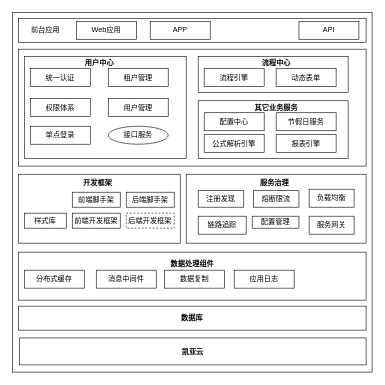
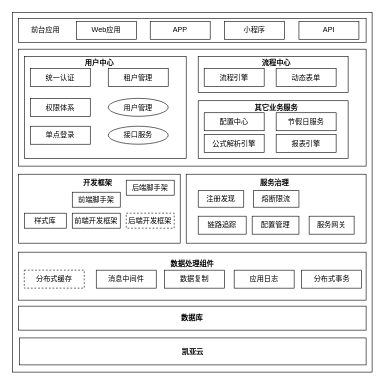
  <mxCell id="0" />
  <mxCell id="1" parent="0" />
  <mxCell id="2" value="" style="rounded=0;whiteSpace=wrap;html=1;" parent="1" vertex="1"><mxGeometry x="20" y="20" width="600" height="600" as="geometry" /></mxCell>
  <mxCell id="3" value="" style="rounded=0;whiteSpace=wrap;html=1;sketch=0;glass=0;labelBackgroundColor=none;" parent="1" vertex="1"><mxGeometry x="30" y="81.5" width="580" height="195" as="geometry" /></mxCell>
  <mxCell id="4" value="" style="rounded=0;whiteSpace=wrap;html=1;sketch=0;glass=0;labelBackgroundColor=none;" parent="1" vertex="1"><mxGeometry x="30" y="290" width="270" height="115" as="geometry" /></mxCell>
  <mxCell id="5" value="前端开发框架" style="rounded=0;whiteSpace=wrap;html=1;sketch=0;glass=0;labelBackgroundColor=none;" parent="1" vertex="1"><mxGeometry x="120" y="355" width="80" height="25" as="geometry" /></mxCell>
  <mxCell id="6" value="后端开发框架" style="rounded=0;whiteSpace=wrap;html=1;sketch=0;glass=0;labelBackgroundColor=none;dashed=1;" parent="1" vertex="1"><mxGeometry x="210" y="355" width="80" height="25" as="geometry" /></mxCell>
  <mxCell id="7" value="开发框架" style="text;html=1;resizable=0;autosize=1;align=center;verticalAlign=middle;points=[];rounded=0;sketch=0;glass=0;labelBackgroundColor=none;fontStyle=1" parent="1" vertex="1"><mxGeometry x="127" y="290" width="70" height="30" as="geometry" /></mxCell>
  <mxCell id="8" value="" style="rounded=0;whiteSpace=wrap;html=1;sketch=0;glass=0;labelBackgroundColor=none;" parent="1" vertex="1"><mxGeometry x="310" y="290" width="300" height="115" as="geometry" /></mxCell>
  <mxCell id="9" value="熔断限流" style="rounded=0;whiteSpace=wrap;html=1;sketch=0;glass=0;labelBackgroundColor=none;" parent="1" vertex="1"><mxGeometry x="422" y="317.5" width="76" height="27.5" as="geometry" /></mxCell>
- <mxCell id="10" value="负载均衡" style="rounded=0;whiteSpace=wrap;html=1;sketch=0;glass=0;labelBackgroundColor=none;" parent="1" vertex="1"><mxGeometry x="515" y="315" width="75" height="30" as="geometry" /></mxCell>
  <mxCell id="11" value="链路追踪" style="rounded=0;whiteSpace=wrap;html=1;sketch=0;glass=0;labelBackgroundColor=none;" parent="1" vertex="1"><mxGeometry x="330" y="360" width="80" height="30" as="geometry" /></mxCell>
- <mxCell id="12" value="配置管理" style="rounded=0;whiteSpace=wrap;html=1;sketch=0;glass=0;labelBackgroundColor=none;" parent="1" vertex="1"><mxGeometry x="420" y="360" width="78" height="20" as="geometry" /></mxCell>
+ <mxCell id="12" value="配置管理" style="rounded=0;whiteSpace=wrap;html=1;sketch=0;glass=0;labelBackgroundColor=none;" parent="1" vertex="1"><mxGeometry x="420" y="360" width="78" height="30" as="geometry" /></mxCell>
  <mxCell id="13" value="" style="rounded=0;whiteSpace=wrap;html=1;sketch=0;glass=0;labelBackgroundColor=none;" parent="1" vertex="1"><mxGeometry x="30" y="420" width="580" height="80" as="geometry" /></mxCell>
  <mxCell id="14" value="数据处理组件" style="text;html=1;resizable=0;autosize=1;align=center;verticalAlign=middle;points=[];rounded=0;sketch=0;hachureGap=4;jiggle=2;fontFamily=Architects Daughter;fontSource=https%3A%2F%2Ffonts.googleapis.com%2Fcss%3Ffamily%3DArchitects%2BDaughter;fontSize=12;glass=0;labelBackgroundColor=none;fontStyle=1" parent="1" vertex="1"><mxGeometry x="270" y="425" width="100" height="30" as="geometry" /></mxCell>
- <mxCell id="15" value="分布式缓存" style="rounded=0;whiteSpace=wrap;html=1;sketch=0;glass=0;labelBackgroundColor=none;" parent="1" vertex="1"><mxGeometry x="40" y="450" width="100" height="30" as="geometry" /></mxCell>
+ <mxCell id="15" value="分布式缓存" style="rounded=0;whiteSpace=wrap;html=1;sketch=0;glass=0;labelBackgroundColor=none;dashed=1;" parent="1" vertex="1"><mxGeometry x="40" y="450" width="100" height="30" as="geometry" /></mxCell>
  <mxCell id="16" value="消息中间件" style="rounded=0;whiteSpace=wrap;html=1;sketch=0;glass=0;labelBackgroundColor=none;" parent="1" vertex="1"><mxGeometry x="160" y="450" width="100" height="30" as="geometry" /></mxCell>
  <mxCell id="17" value="数据复制" style="rounded=0;whiteSpace=wrap;html=1;sketch=0;glass=0;labelBackgroundColor=none;" parent="1" vertex="1"><mxGeometry x="274" y="450" width="100" height="30" as="geometry" /></mxCell>
+ <mxCell id="18" value="分布式事务" style="rounded=0;whiteSpace=wrap;html=1;sketch=0;glass=0;labelBackgroundColor=none;" parent="1" vertex="1"><mxGeometry x="502.5" y="450" width="100" height="30" as="geometry" /></mxCell>
  <mxCell id="19" value="应用日志" style="rounded=0;whiteSpace=wrap;html=1;sketch=0;glass=0;labelBackgroundColor=none;" parent="1" vertex="1"><mxGeometry x="390" y="450" width="100" height="30" as="geometry" /></mxCell>
  <mxCell id="20" value="服务治理" style="text;html=1;resizable=0;autosize=1;align=center;verticalAlign=middle;points=[];rounded=0;sketch=0;glass=0;labelBackgroundColor=none;fontStyle=1" parent="1" vertex="1"><mxGeometry x="422" y="290" width="70" height="30" as="geometry" /></mxCell>
  <mxCell id="21" value="注册发现" style="rounded=0;whiteSpace=wrap;html=1;sketch=0;glass=0;labelBackgroundColor=none;" parent="1" vertex="1"><mxGeometry x="330" y="317.5" width="76" height="27.5" as="geometry" /></mxCell>
  <mxCell id="22" value="数据库" style="rounded=0;whiteSpace=wrap;html=1;sketch=0;glass=0;labelBackgroundColor=none;fontStyle=1" parent="1" vertex="1"><mxGeometry x="30" y="510" width="580" height="40" as="geometry" /></mxCell>
  <mxCell id="23" value="凯亚云" style="rounded=0;whiteSpace=wrap;html=1;sketch=0;glass=0;labelBackgroundColor=none;fontStyle=1" parent="1" vertex="1"><mxGeometry x="32" y="563" width="578" height="45" as="geometry" /></mxCell>
  <mxCell id="24" value="服务网关" style="rounded=0;whiteSpace=wrap;html=1;sketch=0;glass=0;labelBackgroundColor=none;" parent="1" vertex="1"><mxGeometry x="515" y="360" width="75" height="30" as="geometry" /></mxCell>
  <mxCell id="25" value="前端脚手架" style="rounded=0;whiteSpace=wrap;html=1;sketch=0;glass=0;labelBackgroundColor=none;" parent="1" vertex="1"><mxGeometry x="120" y="320" width="80" height="25" as="geometry" /></mxCell>
- <mxCell id="26" value="后端脚手架" style="rounded=0;whiteSpace=wrap;html=1;sketch=0;glass=0;labelBackgroundColor=none;" parent="1" vertex="1"><mxGeometry x="210" y="320" width="80" height="25" as="geometry" /></mxCell>
+ <mxCell id="26" value="后端脚手架" style="rounded=0;whiteSpace=wrap;html=1;sketch=0;glass=0;labelBackgroundColor=none;" parent="1" vertex="1"><mxGeometry x="210" y="300" width="80" height="25" as="geometry" /></mxCell>
  <mxCell id="27" value="样式库" style="rounded=0;whiteSpace=wrap;html=1;sketch=0;glass=0;labelBackgroundColor=none;" parent="1" vertex="1"><mxGeometry x="40" y="355" width="70" height="25" as="geometry" /></mxCell>
  <mxCell id="28" value="" style="rounded=0;whiteSpace=wrap;html=1;sketch=0;glass=0;labelBackgroundColor=none;" parent="1" vertex="1"><mxGeometry x="40" y="94" width="270" height="170" as="geometry" /></mxCell>
  <mxCell id="29" value="统一认证" style="rounded=0;whiteSpace=wrap;html=1;sketch=0;glass=0;labelBackgroundColor=none;" parent="1" vertex="1"><mxGeometry x="50" y="114" width="100" height="30" as="geometry" /></mxCell>
  <mxCell id="30" value="租户管理" style="rounded=0;whiteSpace=wrap;html=1;sketch=0;glass=0;labelBackgroundColor=none;" parent="1" vertex="1"><mxGeometry x="180" y="114" width="100" height="30" as="geometry" /></mxCell>
  <mxCell id="31" value="单点登录" style="rounded=0;whiteSpace=wrap;html=1;sketch=0;glass=0;labelBackgroundColor=none;" parent="1" vertex="1"><mxGeometry x="50" y="210" width="100" height="30" as="geometry" /></mxCell>
  <mxCell id="32" value="权限体系" style="rounded=0;whiteSpace=wrap;html=1;sketch=0;glass=0;labelBackgroundColor=none;" parent="1" vertex="1"><mxGeometry x="50" y="163.5" width="100" height="30" as="geometry" /></mxCell>
  <mxCell id="33" value="用户中心" style="text;html=1;resizable=0;autosize=1;align=center;verticalAlign=middle;points=[];rounded=0;sketch=0;glass=0;labelBackgroundColor=none;fontStyle=1" parent="1" vertex="1"><mxGeometry x="130" y="90" width="70" height="30" as="geometry" /></mxCell>
  <mxCell id="34" value="" style="rounded=0;whiteSpace=wrap;html=1;sketch=0;glass=0;labelBackgroundColor=none;" parent="1" vertex="1"><mxGeometry x="330" y="94" width="250" height="60" as="geometry" /></mxCell>
  <mxCell id="35" value="流程中心" style="text;html=1;resizable=0;autosize=1;align=center;verticalAlign=middle;points=[];rounded=0;sketch=0;glass=0;labelBackgroundColor=none;fontStyle=1" parent="1" vertex="1"><mxGeometry x="425" y="90" width="70" height="30" as="geometry" /></mxCell>
  <mxCell id="36" value="流程引擎" style="rounded=0;whiteSpace=wrap;html=1;sketch=0;glass=0;labelBackgroundColor=none;" parent="1" vertex="1"><mxGeometry x="340" y="114" width="100" height="30" as="geometry" /></mxCell>
  <mxCell id="37" value="动态表单" style="rounded=0;whiteSpace=wrap;html=1;sketch=0;glass=0;labelBackgroundColor=none;" parent="1" vertex="1"><mxGeometry x="460" y="114" width="100" height="30" as="geometry" /></mxCell>
  <mxCell id="38" value="" style="rounded=0;whiteSpace=wrap;html=1;sketch=0;glass=0;labelBackgroundColor=none;" parent="1" vertex="1"><mxGeometry x="330" y="167.5" width="250" height="96.5" as="geometry" /></mxCell>
  <mxCell id="39" value="其它业务服务" style="text;html=1;resizable=0;autosize=1;align=center;verticalAlign=middle;points=[];rounded=0;sketch=0;glass=0;labelBackgroundColor=none;fontStyle=1" parent="1" vertex="1"><mxGeometry x="410" y="163.5" width="100" height="30" as="geometry" /></mxCell>
  <mxCell id="40" value="配置中心" style="rounded=0;whiteSpace=wrap;html=1;sketch=0;glass=0;labelBackgroundColor=none;" parent="1" vertex="1"><mxGeometry x="340" y="187.5" width="100" height="30" as="geometry" /></mxCell>
  <mxCell id="41" value="节假日服务" style="rounded=0;whiteSpace=wrap;html=1;sketch=0;glass=0;labelBackgroundColor=none;" parent="1" vertex="1"><mxGeometry x="460" y="187.5" width="100" height="30" as="geometry" /></mxCell>
  <mxCell id="42" value="公式解析引擎" style="rounded=0;whiteSpace=wrap;html=1;sketch=0;glass=0;labelBackgroundColor=none;" parent="1" vertex="1"><mxGeometry x="340" y="224" width="100" height="30" as="geometry" /></mxCell>
  <mxCell id="43" value="报表引擎" style="rounded=0;whiteSpace=wrap;html=1;sketch=0;glass=0;labelBackgroundColor=none;" parent="1" vertex="1"><mxGeometry x="460" y="224" width="100" height="30" as="geometry" /></mxCell>
  <mxCell id="44" value="接口服务" style="ellipse;whiteSpace=wrap;html=1;sketch=0;glass=0;labelBackgroundColor=none;" parent="1" vertex="1"><mxGeometry x="180" y="210" width="100" height="30" as="geometry" /></mxCell>
- <mxCell id="45" value="用户管理" style="rounded=0;whiteSpace=wrap;html=1;sketch=0;glass=0;labelBackgroundColor=none;" parent="1" vertex="1"><mxGeometry x="180" y="163.5" width="100" height="30" as="geometry" /></mxCell>
+ <mxCell id="45" value="用户管理" style="ellipse;whiteSpace=wrap;html=1;sketch=0;glass=0;labelBackgroundColor=none;" parent="1" vertex="1"><mxGeometry x="180" y="163.5" width="100" height="30" as="geometry" /></mxCell>
  <mxCell id="46" value="" style="rounded=0;whiteSpace=wrap;html=1;sketch=0;glass=0;labelBackgroundColor=none;" parent="1" vertex="1"><mxGeometry x="30" y="30" width="580" height="40" as="geometry" /></mxCell>
  <mxCell id="47" value="Web应用" style="rounded=0;whiteSpace=wrap;html=1;sketch=0;glass=0;labelBackgroundColor=none;" parent="1" vertex="1"><mxGeometry x="127" y="35" width="100" height="30" as="geometry" /></mxCell>
  <mxCell id="48" value="APP" style="rounded=0;whiteSpace=wrap;html=1;sketch=0;glass=0;labelBackgroundColor=none;" parent="1" vertex="1"><mxGeometry x="250" y="35" width="100" height="30" as="geometry" /></mxCell>
+ <mxCell id="49" value="小程序" style="rounded=0;whiteSpace=wrap;html=1;sketch=0;glass=0;labelBackgroundColor=none;" parent="1" vertex="1"><mxGeometry x="374" y="35" width="100" height="30" as="geometry" /></mxCell>
  <mxCell id="50" value="API" style="rounded=0;whiteSpace=wrap;html=1;sketch=0;glass=0;labelBackgroundColor=none;" parent="1" vertex="1"><mxGeometry x="498" y="35" width="100" height="30" as="geometry" /></mxCell>
  <mxCell id="51" value="前台应用" style="text;html=1;resizable=0;autosize=1;align=center;verticalAlign=middle;points=[];rounded=0;sketch=0;glass=0;labelBackgroundColor=none;" parent="1" vertex="1"><mxGeometry x="40" y="35" width="70" height="30" as="geometry" /></mxCell>
